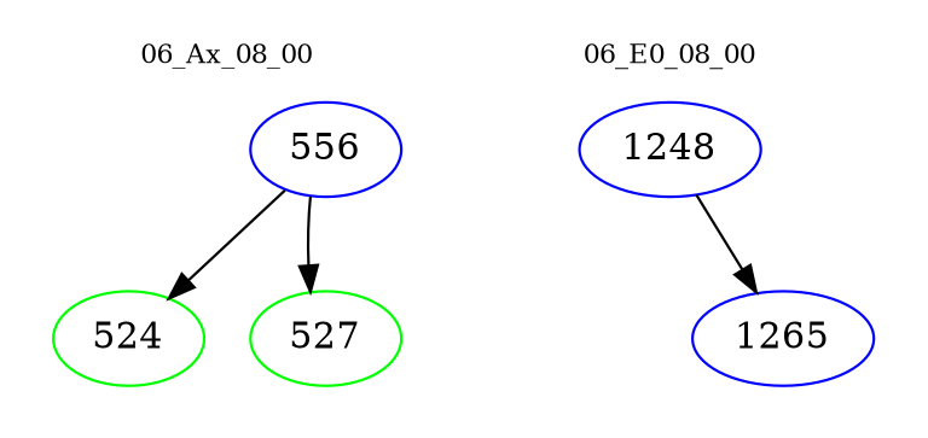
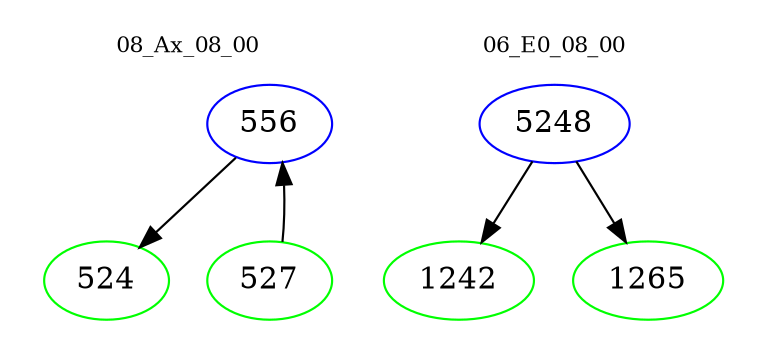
  digraph {
    fontname="DejaVu Serif"
    node [color=blue fontname="DejaVu Serif"]
    edge [color=black fontname="DejaVu Serif"]
    n1 [label=556]
    n2 [color=green label=524]
    n3 [color=green label=527]
-   n4 [label=1248]
-   n6 [label=1265]
+   n4 [label=5248]
+   n5 [color=green label=1242]
+   n6 [color=green label=1265]
    subgraph cluster_1 {
      color=white
      fontsize=10
-     label="06_Ax_08_00"
+     label="08_Ax_08_00"
      n1
      n2
      n3
    }
    subgraph cluster_2 {
      color=white
      fontsize=10
      label="06_E0_08_00"
      n4
+     n5
      n6
    }
    n1 -> n2
-   n1 -> n3
+   n3 -> n1
+   n4 -> n5
    n4 -> n6
  }
